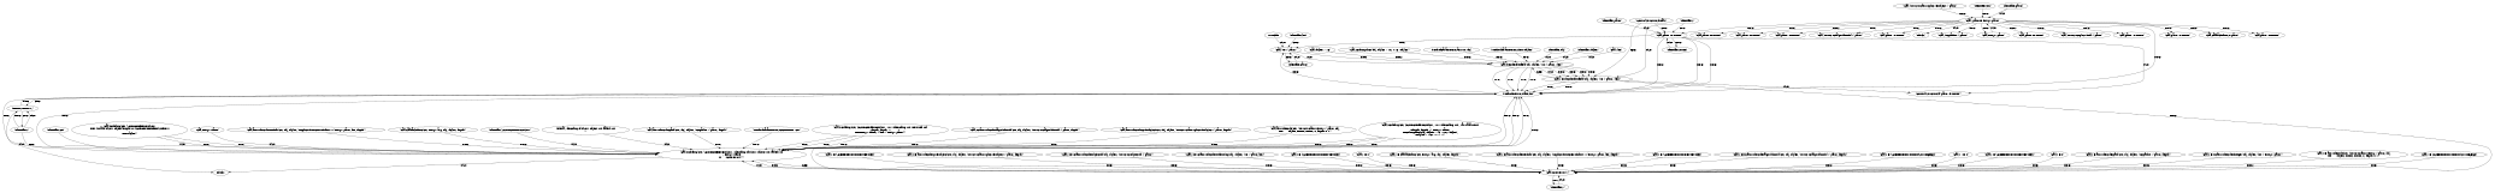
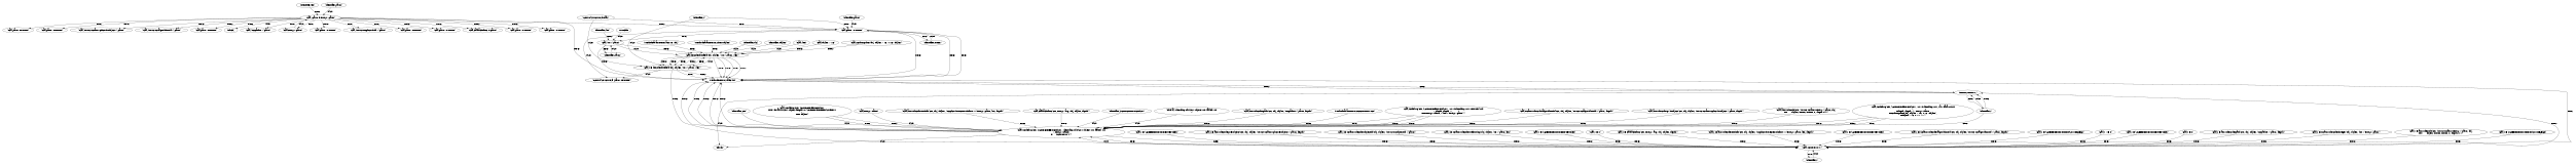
  digraph {
    n1 [label="(Call,(u8 *) parm)"]
    n2 [label="(Call,decode_bit_field(obj, objlen, (u8 *) parm, *len))"]
    n3 [label="(MethodReturn,static int)"]
    n4 [label="(Identifier,parm)"]
    n5 [label="(Call,r = decode_bit_field(obj, objlen, (u8 *) parm, *len))"]
    n6 [label="(Return,return r;)"]
    n7 [label="(Call,parm != NULL)"]
    n8 [label="(Identifier,NULL)"]
    n9 [label="(ControlStructure,if (parm != NULL))"]
    n10 [label="(Call,*parm = entry->parm)"]
    n11 [label="(Call,parm != NULL)"]
    n12 [label="(Call,callback_func = parm)"]
    n13 [label="(Call,parm != NULL)"]
    n14 [label="(Call,parm != NULL)"]
    n15 [label="(Call,parm != NULL)"]
    n16 [label="(Call,parm != NULL)"]
    n17 [label="(Call,(struct sc_asn1_pkcs15_object *) parm)"]
    n18 [label="(Call,(struct sc_algorithm_id *) parm)"]
    n19 [label="(Call,parm != NULL)"]
    n20 [label="(Block,)"]
    n21 [label="(Call,(sc_path_t *) parm)"]
    n22 [label="(Call,entry->parm)"]
    n23 [label="(Call,parm != NULL)"]
    n24 [label="(Call,(struct sc_pkcs15_id *) parm)"]
    n25 [label="(Call,parm != NULL)"]
    n26 [label="(Call,sc_strerror(r))"]
    n27 [label="(Call,*len)"]
    n28 [label="(Call,sc_debug(ctx, SC_LOG_DEBUG_ASN1, \"decoding of ASN.1 object '%s' failed: %s\n\", entry->name,\n\t\t      sc_strerror(r)))"]
    n29 [label="(Identifier,r)"]
    n30 [label="(Block,)"]
    n31 [label="(Identifier,r)"]
    n32 [label="(Call,r = SC_ERROR_OUT_OF_MEMORY)"]
    n33 [label="(Identifier,ctx)"]
    n34 [label="(Call,sc_debug(ctx, SC_LOG_DEBUG_ASN1,\n\t\t\t\t\t \"invalid ASN.1 object length: %\"SC_FORMAT_LEN_SIZE_T\"u\n\",\n\t\t\t\t\t objlen))"]
    n35 [label="(ControlStructure,break;)"]
    n36 [label="(Call,entry->name)"]
    n37 [label="(Call,asn1_decode_se_info(ctx, obj, objlen, (sc_pkcs15_sec_env_info_t ***)entry->parm, len, depth))"]
    n38 [label="(Call,r = asn1_decode_p15_object(ctx, obj, objlen, (struct sc_asn1_pkcs15_object *) parm, depth))"]
    n39 [label="(Call,r = sc_asn1_decode_object_id(obj, objlen, (struct sc_object_id *) parm))"]
    n40 [label="(Call,objlen > 16)"]
    n41 [label="(Call,sc_dump_hex(obj, objlen > 16  ? 16 : objlen))"]
    n42 [label="(Call,r = sc_asn1_decode_utf8string(obj, objlen, (u8 *) parm, len))"]
    n43 [label="(Identifier,len)"]
    n44 [label="(Call,r = SC_ERROR_OUT_OF_MEMORY)"]
    n45 [label="(Call,callback_func(ctx, entry->arg, obj, objlen, depth))"]
    n46 [label="(Call,r = 0)"]
    n47 [label="(Call,r = callback_func(ctx, entry->arg, obj, objlen, depth))"]
    n48 [label="(MethodParameterIn,asn u8 *obj)"]
    n49 [label="(Identifier,SC_LOG_DEBUG_ASN1)"]
    n50 [label="(Literal,\"decoding of ASN.1 object '%s' failed: %s\n\")"]
    n51 [label="(Call,r = asn1_decode_se_info(ctx, obj, objlen, (sc_pkcs15_sec_env_info_t ***)entry->parm, len, depth))"]
    n52 [label="(Call,r = SC_ERROR_OUT_OF_MEMORY)"]
    n53 [label="(Call,r = sc_asn1_decode_algorithm_id(ctx, obj, objlen, (struct sc_algorithm_id *) parm, depth))"]
    n54 [label="(Call,r = SC_ERROR_INVALID_ASN1_OBJECT)"]
    n55 [label="(Call,asn1_decode_path(ctx, obj, objlen, (sc_path_t *) parm, depth))"]
    n56 [label="(MethodParameterIn,sc_context_t *ctx)"]
    n57 [label="(Identifier,len)"]
    n58 [label="(Identifier,parm)"]
    n59 [label="(MethodParameterIn,size_t objlen)"]
    n60 [label="(Identifier,obj)"]
    n61 [label="(Call,r >= 0)"]
    n62 [label="(Call,r = SC_ERROR_OUT_OF_MEMORY)"]
    n63 [label="(Identifier,r)"]
    n64 [label="(Call,r = 0)"]
    n65 [label="(Call,sc_debug(ctx, SC_LOG_DEBUG_ASN1, \"%*.*sdecoding '%s' returned %d\n\", depth, depth, \"\",\n\t\t\t\t\tentry->name, *((int *) entry->parm)))"]
    n66 [label="(Call,sc_asn1_decode_algorithm_id(ctx, obj, objlen, (struct sc_algorithm_id *) parm, depth))"]
    n67 [label="(Call,r = asn1_decode_path(ctx, obj, objlen, (sc_path_t *) parm, depth))"]
    n68 [label="(Call,asn1_decode_p15_object(ctx, obj, objlen, (struct sc_asn1_pkcs15_object *) parm, depth))"]
    n69 [label="(Identifier,objlen)"]
    n70 [label="(Call,r = sc_asn1_decode_integer(obj, objlen, (int *) entry->parm))"]
    n71 [label="(Call,asn1_decode(ctx, (struct sc_asn1_entry *) parm, obj,\n\t\t\t\t       objlen, NULL, NULL, 0, depth + 1))"]
    n72 [label="(Call,sc_debug(ctx, SC_LOG_DEBUG_ASN1, \"%*.*sdecoding '%s', raw data:%s%s\n\",\n\t\tdepth, depth, \"\", entry->name,\n\t\tsc_dump_hex(obj, objlen > 16  ? 16 : objlen),\n\t\tobjlen > 16 ? \"...\" : \"\"))"]
    n73 [label="(Call,r = asn1_decode(ctx, (struct sc_asn1_entry *) parm, obj,\n\t\t\t\t       objlen, NULL, NULL, 0, depth + 1))"]
    n74 [label="(Call,r = SC_ERROR_INVALID_ASN1_OBJECT)"]
    n75 [label="(Identifier,parm)"]
    1000355
    n1 -> n2 [label="AST: "]
    n1 -> n2 [label="DDG: "]
-   n3 -> n1 [label="DDG: "]
+   n1 -> n3 [label="DDG: "]
    n1 -> n4 [label="CFG: "]
    n2 -> n3 [label="DDG: "]
    n2 -> n3 [label="DDG: "]
    n2 -> n3 [label="DDG: "]
    n2 -> n3 [label="DDG: "]
    n2 -> n5 [label="AST: "]
    n2 -> n5 [label="DDG: "]
    n2 -> n5 [label="DDG: "]
    n2 -> n5 [label="DDG: "]
    n2 -> n5 [label="DDG: "]
    n3 -> n6 [label="CFG: "]
    n4 -> n1 [label="AST: "]
    n5 -> n2 [label="CFG: "]
    n5 -> n3 [label="DDG: "]
    n5 -> n3 [label="DDG: "]
    n5 -> n9 [label="AST: "]
    n5 -> n26 [label="DDG: "]
    n6 -> n3 [label="DDG: "]
    n6 -> n30 [label="AST: "]
    n6 -> n31 [label="CFG: "]
    n7 -> n1 [label="DDG: "]
    n7 -> n3 [label="DDG: "]
    n7 -> n3 [label="DDG: "]
    n7 -> n3 [label="DDG: "]
    n7 -> n8 [label="CFG: "]
    n7 -> n9 [label="AST: "]
    n8 -> n7 [label="AST: "]
    n10 -> n3 [label="DDG: "]
    n10 -> n7 [label="DDG: "]
    n10 -> n11 [label="DDG: "]
    n10 -> n12 [label="DDG: "]
    n10 -> n13 [label="DDG: "]
    n10 -> n14 [label="DDG: "]
    n10 -> n15 [label="DDG: "]
    n10 -> n16 [label="DDG: "]
-   n17 -> n10 [label="DDG: "]
+   n10 -> n17 [label="DDG: "]
    n10 -> n18 [label="DDG: "]
    n10 -> n19 [label="DDG: "]
    n10 -> n20 [label="AST: "]
    n10 -> n21 [label="DDG: "]
    n10 -> n22 [label="CFG: "]
    n10 -> n23 [label="DDG: "]
    n10 -> n24 [label="DDG: "]
    n10 -> n25 [label="DDG: "]
    n22 -> n10 [label="AST: "]
    n26 -> n3 [label="DDG: "]
+   n26 -> n6 [label="DDG: "]
    n26 -> n28 [label="AST: "]
    n26 -> n28 [label="DDG: "]
    n26 -> n29 [label="CFG: "]
    n27 -> n2 [label="AST: "]
    n28 -> n3 [label="DDG: "]
    n28 -> n3 [label="DDG: "]
    n28 -> n3 [label="DDG: "]
    n28 -> n3 [label="DDG: "]
    n28 -> n3 [label="DDG: "]
    n28 -> n26 [label="CFG: "]
    n28 -> n30 [label="AST: "]
    n29 -> n26 [label="AST: "]
    n31 -> n6 [label="AST: "]
    n31 -> n6 [label="DDG: "]
    n31 -> n28 [label="CFG: "]
    n32 -> n26 [label="DDG: "]
    n33 -> n28 [label="AST: "]
    n34 -> n28 [label="DDG: "]
    n34 -> n28 [label="DDG: "]
-   n35 -> n5 [label="CFG: "]
+   n35 -> n5 [label="AST: "]
    n35 -> n7 [label="CFG: "]
    n36 -> n28 [label="AST: "]
    n37 -> n28 [label="DDG: "]
    n38 -> n26 [label="DDG: "]
    n39 -> n26 [label="DDG: "]
    n40 -> n2 [label="DDG: "]
    n41 -> n2 [label="DDG: "]
    n42 -> n26 [label="DDG: "]
    n43 -> n10 [label="CFG: "]
    n44 -> n26 [label="DDG: "]
    n45 -> n28 [label="DDG: "]
    n46 -> n26 [label="DDG: "]
    n47 -> n26 [label="DDG: "]
    n48 -> n2 [label="DDG: "]
    n49 -> n28 [label="AST: "]
    n50 -> n28 [label="AST: "]
    n51 -> n26 [label="DDG: "]
    n52 -> n26 [label="DDG: "]
    n53 -> n26 [label="DDG: "]
    n54 -> n26 [label="DDG: "]
    n55 -> n28 [label="DDG: "]
    n56 -> n28 [label="DDG: "]
    n57 -> n1 [label="CFG: "]
    n58 -> n10 [label="AST: "]
    n59 -> n2 [label="DDG: "]
    n60 -> n2 [label="AST: "]
    n61 -> n26 [label="DDG: "]
    n62 -> n26 [label="DDG: "]
    n63 -> n5 [label="AST: "]
    n63 -> n7 [label="CFG: "]
    n64 -> n26 [label="DDG: "]
    n65 -> n28 [label="DDG: "]
    n65 -> n28 [label="DDG: "]
    n65 -> n28 [label="DDG: "]
    n66 -> n28 [label="DDG: "]
    n67 -> n26 [label="DDG: "]
    n68 -> n28 [label="DDG: "]
    n69 -> n2 [label="AST: "]
    n70 -> n26 [label="DDG: "]
    n71 -> n28 [label="DDG: "]
    n72 -> n28 [label="DDG: "]
    n72 -> n28 [label="DDG: "]
    n72 -> n28 [label="DDG: "]
    n73 -> n26 [label="DDG: "]
    n74 -> n26 [label="DDG: "]
    n75 -> n7 [label="AST: "]
    1000355 -> n1 [label="AST: "]
  }
